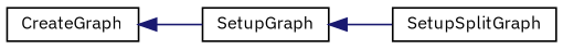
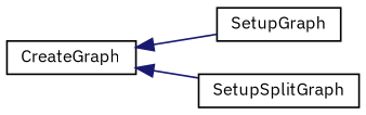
  digraph {
    fontname="IBM Plex Sans"
    rankdir=LR
    node [color=black fillcolor=white fontname="IBM Plex Sans" fontsize=10 shape=record style=filled]
    edge [color=midnightblue dir=back fontname="IBM Plex Sans" fontsize=10 labelfontname=Helvetica labelfontsize=10 style=solid]
    n1 [height=0.2 label=CreateGraph width=0.4]
    n2 [height=0.2 label=SetupGraph width=0.4]
    n3 [height=0.2 label=SetupSplitGraph width=0.4]
    n1 -> n2
-   n2 -> n3
+   n1 -> n3
  }
